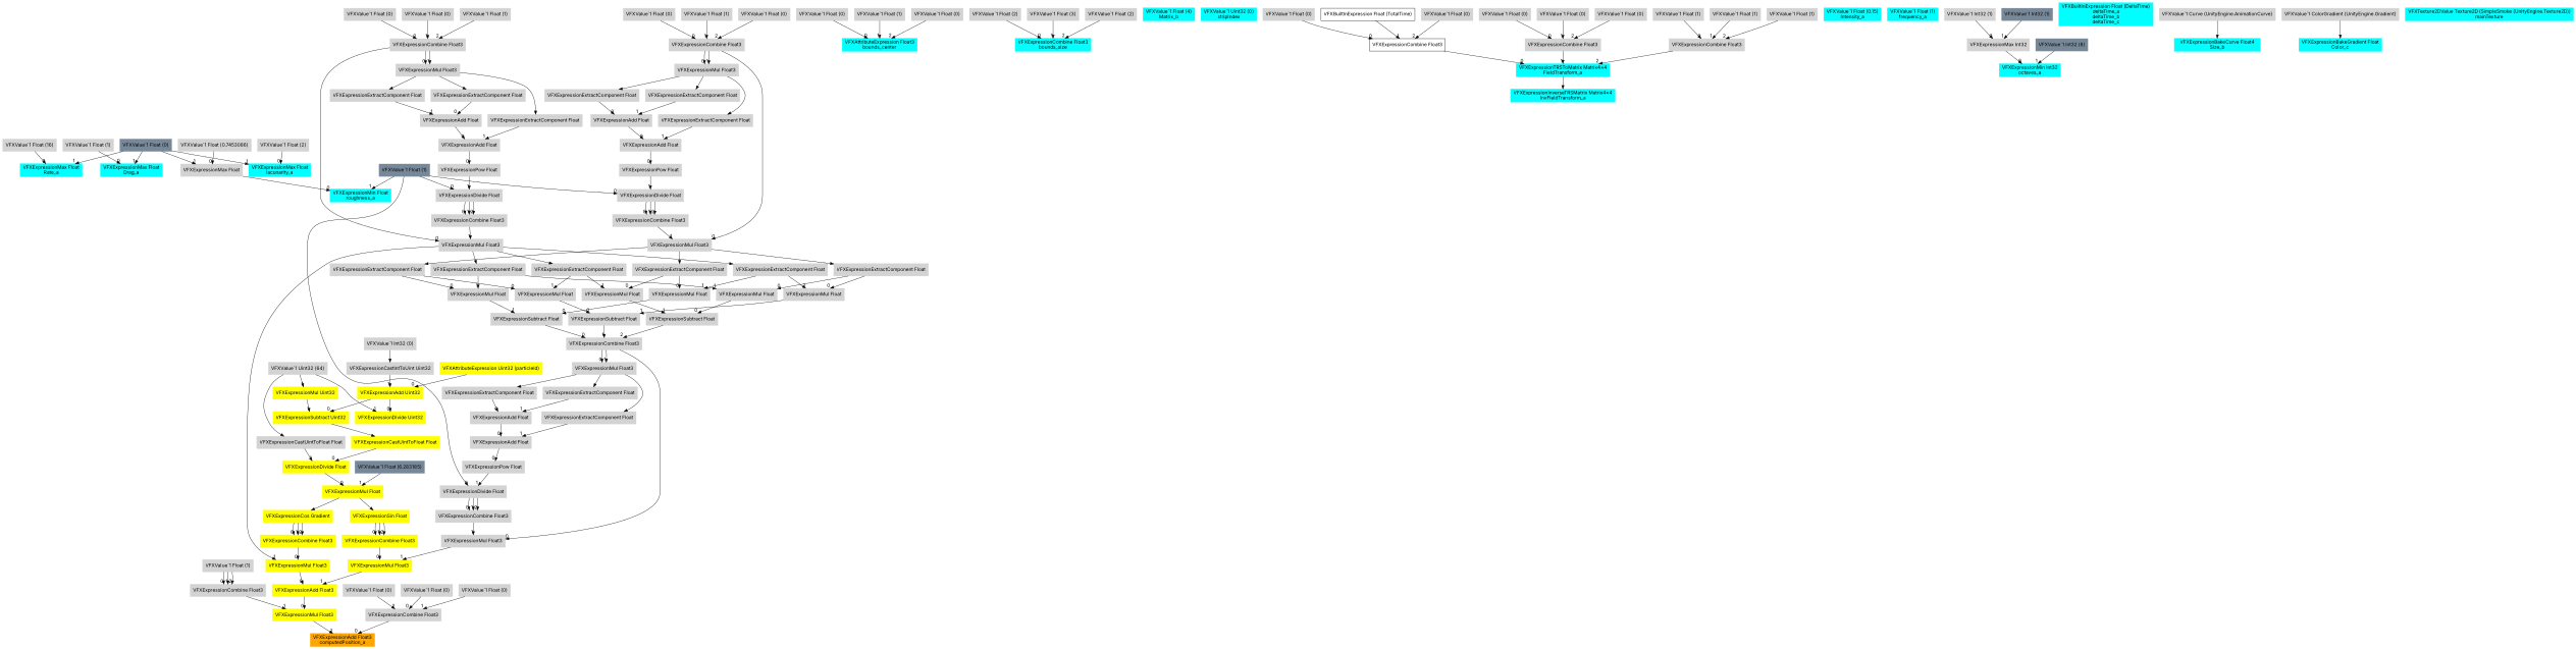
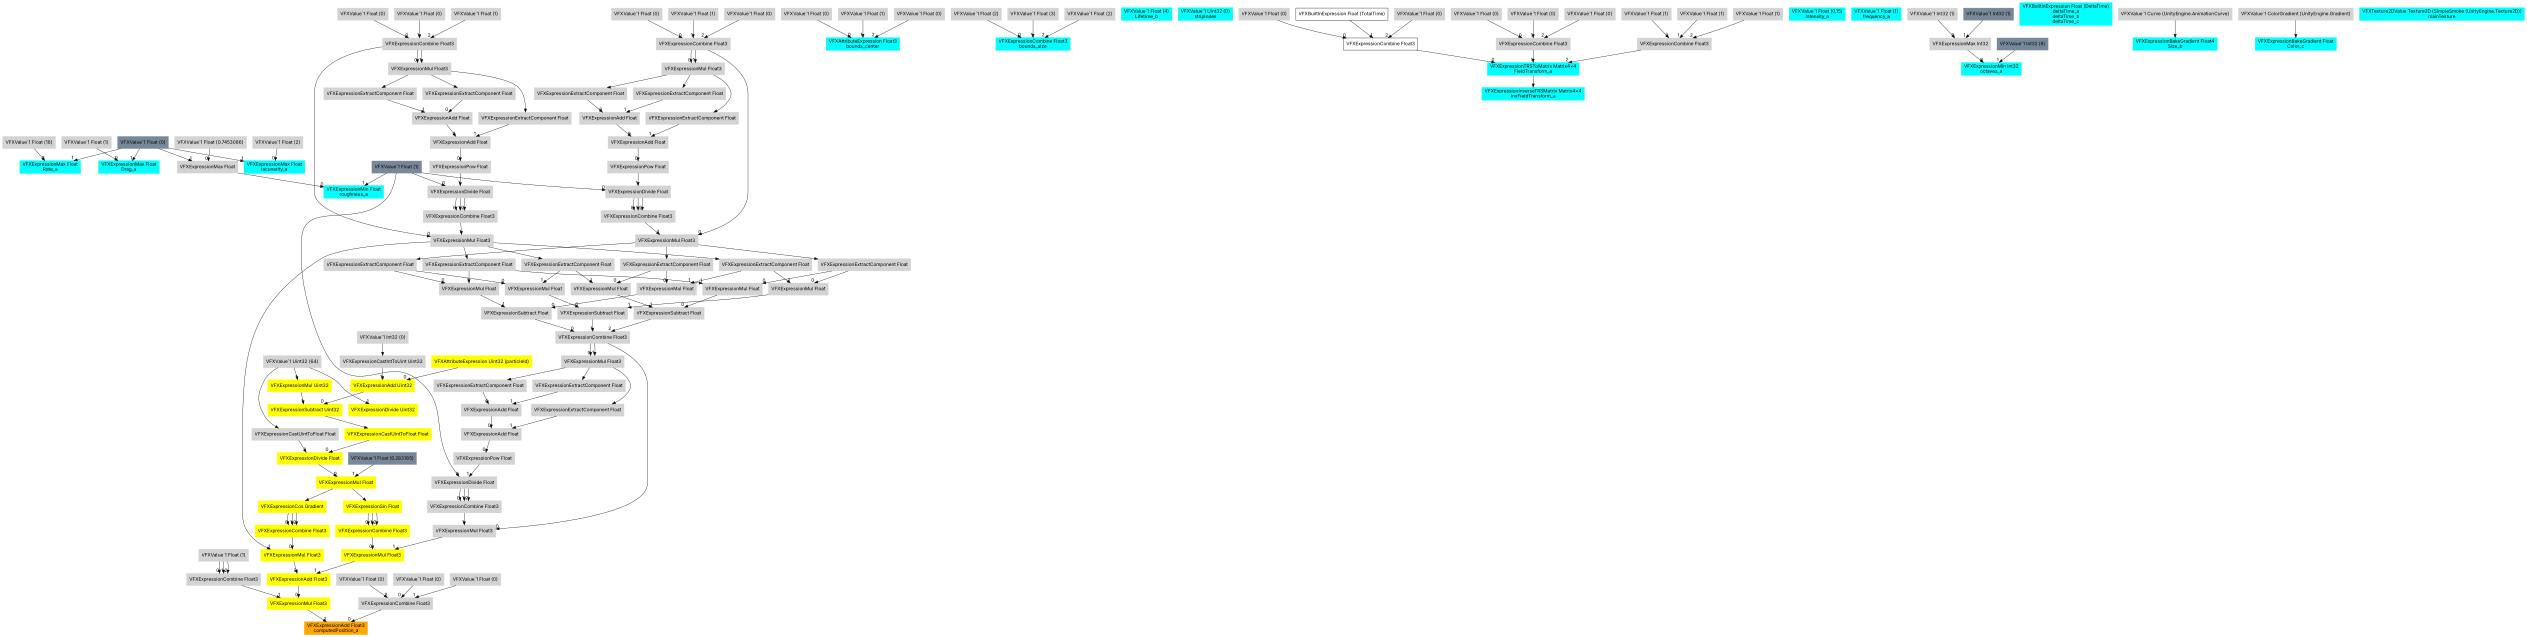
  digraph {
    fontname=Inter
    node [color=lightgray fontname=Inter shape=box style=filled]
    edge [fontname=Inter headlabel=0]
    n1 [color=cyan label="VFXExpressionMax Float\nRate_a"]
    n2 [label="VFXValue`1 Float (16)"]
    n3 [color=lightslategray label="VFXValue`1 Float (0)"]
    n4 [color=cyan label="VFXExpressionMax Float\nDrag_a"]
    n5 [label="VFXExpressionMax Float"]
    n6 [color=cyan label="VFXExpressionMax Float\nlacunarity_a"]
    n7 [color=cyan label="VFXExpressionMin Float\nroughness_a"]
    n8 [color=cyan label="VFXAttributeExpression Float3\nbounds_center"]
    n9 [label="VFXValue`1 Float (0)"]
    n10 [label="VFXValue`1 Float (1)"]
    n11 [label="VFXValue`1 Float (0)"]
    n12 [color=cyan label="VFXExpressionCombine Float3\nbounds_size"]
    n13 [label="VFXValue`1 Float (2)"]
    n14 [label="VFXValue`1 Float (3)"]
    n15 [label="VFXValue`1 Float (2)"]
    n16 [color=orange label="VFXExpressionAdd Float3\ncomputedPosition_a"]
    n17 [label="VFXExpressionCombine Float3"]
    n18 [label="VFXValue`1 Float (0)"]
    n19 [label="VFXValue`1 Float (0)"]
    n20 [label="VFXValue`1 Float (0)"]
    n21 [color=yellow label="VFXExpressionMul Float3"]
    n22 [color=yellow label="VFXExpressionAdd Float3"]
    n23 [color=yellow label="VFXExpressionMul Float3"]
    n24 [color=yellow label="VFXExpressionCombine Float3"]
    n25 [color=yellow label="VFXExpressionCos Gradient"]
    n26 [color=yellow label="VFXExpressionMul Float"]
    n27 [color=yellow label="VFXExpressionSin Float"]
    n28 [color=yellow label="VFXExpressionCombine Float3"]
    n29 [color=yellow label="VFXExpressionDivide Float"]
    n30 [color=yellow label="VFXExpressionCastUintToFloat Float"]
    n31 [color=yellow label="VFXExpressionSubtract Uint32"]
    n32 [color=yellow label="VFXExpressionAdd Uint32"]
    n33 [color=yellow label="VFXExpressionDivide Uint32"]
    n34 [color=yellow label="VFXAttributeExpression Uint32 (particleId)"]
    n35 [label="VFXExpressionCastIntToUint Uint32"]
    n36 [label="VFXValue`1 Int32 (0)"]
    n37 [color=yellow label="VFXExpressionMul Uint32"]
    n38 [label="VFXValue`1 Uint32 (64)"]
    n39 [label="VFXExpressionCastUintToFloat Float"]
    n40 [color=lightslategray label="VFXValue`1 Float (6.283185)"]
    n41 [label="VFXExpressionMul Float3"]
    n42 [label="VFXExpressionExtractComponent Float"]
    n43 [label="VFXExpressionExtractComponent Float"]
    n44 [label="VFXExpressionExtractComponent Float"]
    n45 [label="VFXExpressionMul Float"]
    n46 [label="VFXExpressionMul Float"]
    n47 [label="VFXExpressionMul Float"]
    n48 [label="VFXExpressionMul Float"]
    n49 [label="VFXExpressionMul Float"]
    n50 [label="VFXExpressionMul Float"]
    n51 [label="VFXExpressionCombine Float3"]
    n52 [label="VFXExpressionMul Float3"]
    n53 [label="VFXExpressionExtractComponent Float"]
    n54 [label="VFXExpressionExtractComponent Float"]
    n55 [label="VFXExpressionExtractComponent Float"]
    n56 [label="VFXValue`1 Float (0)"]
    n57 [label="VFXValue`1 Float (0)"]
    n58 [label="VFXValue`1 Float (1)"]
    n59 [label="VFXExpressionCombine Float3"]
    n60 [label="VFXExpressionDivide Float"]
    n61 [color=lightslategray label="VFXValue`1 Float (1)"]
    n62 [label="VFXExpressionDivide Float"]
    n63 [label="VFXExpressionDivide Float"]
    n64 [label="VFXExpressionCombine Float3"]
    n65 [label="VFXExpressionCombine Float3"]
    n66 [label="VFXExpressionPow Float"]
    n67 [label="VFXExpressionAdd Float"]
    n68 [label="VFXExpressionAdd Float"]
    n69 [label="VFXExpressionPow Float"]
    n70 [label="VFXExpressionPow Float"]
    n71 [color=yellow label="VFXExpressionMul Float3"]
    n72 [label="VFXExpressionMul Float3"]
    n73 [label="VFXExpressionCombine Float3"]
    n74 [label="VFXExpressionMul Float3"]
    n75 [label="VFXExpressionExtractComponent Float"]
    n76 [label="VFXExpressionExtractComponent Float"]
    n77 [label="VFXExpressionExtractComponent Float"]
    n78 [label="VFXExpressionSubtract Float"]
    n79 [label="VFXExpressionExtractComponent Float"]
    n80 [label="VFXExpressionSubtract Float"]
    n81 [label="VFXExpressionMul Float3"]
    n82 [label="VFXExpressionExtractComponent Float"]
    n83 [label="VFXExpressionExtractComponent Float"]
    n84 [label="VFXExpressionCombine Float3"]
    n85 [label="VFXExpressionMul Float3"]
    n86 [label="VFXExpressionExtractComponent Float"]
    n87 [label="VFXExpressionExtractComponent Float"]
    n88 [label="VFXExpressionExtractComponent Float"]
    n89 [label="VFXValue`1 Float (0)"]
    n90 [label="VFXValue`1 Float (1)"]
    n91 [label="VFXValue`1 Float (0)"]
    n92 [label="VFXExpressionAdd Float"]
    n93 [label="VFXExpressionAdd Float"]
    n94 [label="VFXExpressionSubtract Float"]
    n95 [label="VFXExpressionAdd Float"]
    n96 [label="VFXExpressionAdd Float"]
    n97 [label="VFXExpressionCombine Float3"]
    n98 [label="VFXValue`1 Float (1)"]
-   n99 [color=cyan label="VFXValue`1 Float (4)\nMatrix_b"]
+   n99 [color=cyan label="VFXValue`1 Float (4)\nLifetime_b"]
    n100 [color=cyan label="VFXValue`1 Uint32 (0)\nstripIndex"]
    n101 [color=cyan label="VFXExpressionInverseTRSMatrix Matrix4x4\nInvFieldTransform_a"]
    n102 [color=cyan label="VFXExpressionTRSToMatrix Matrix4x4\nFieldTransform_a"]
    n103 [label="VFXExpressionCombine Float3" color="" style=""]
    n104 [label="VFXValue`1 Float (0)"]
    n105 [label="VFXBuiltInExpression Float (TotalTime)" color="" style=""]
    n106 [label="VFXValue`1 Float (0)"]
    n107 [label="VFXExpressionCombine Float3"]
    n108 [label="VFXValue`1 Float (0)"]
    n109 [label="VFXValue`1 Float (0)"]
    n110 [label="VFXValue`1 Float (0)"]
    n111 [label="VFXExpressionCombine Float3"]
    n112 [label="VFXValue`1 Float (1)"]
    n113 [label="VFXValue`1 Float (1)"]
    n114 [label="VFXValue`1 Float (1)"]
    n115 [color=cyan label="VFXValue`1 Float (0.15)\nIntensity_a"]
    n116 [label="VFXValue`1 Float (1)"]
    n117 [color=cyan label="VFXValue`1 Float (1)\nfrequency_a"]
    n118 [color=cyan label="VFXExpressionMin Int32\noctaves_a"]
    n119 [label="VFXExpressionMax Int32"]
    n120 [label="VFXValue`1 Int32 (1)"]
    n121 [color=lightslategray label="VFXValue`1 Int32 (1)"]
    n122 [color=lightslategray label="VFXValue`1 Int32 (8)"]
    n123 [label="VFXValue`1 Float (0.7453086)"]
    n124 [label="VFXValue`1 Float (2)"]
    n125 [color=cyan label="VFXBuiltInExpression Float (DeltaTime)\ndeltaTime_a\ndeltaTime_b\ndeltaTime_c"]
-   n126 [color=cyan label="VFXExpressionBakeCurve Float4\nSize_b"]
+   n126 [color=cyan label="VFXExpressionBakeGradient Float4\nSize_b"]
    n127 [label="VFXValue`1 Curve (UnityEngine.AnimationCurve)"]
    n128 [color=cyan label="VFXExpressionBakeGradient Float\nColor_c"]
    n129 [label="VFXValue`1 ColorGradient (UnityEngine.Gradient)"]
    n130 [color=cyan label="VFXTexture2DValue Texture2D (SimpleSmoke (UnityEngine.Texture2D))\nmainTexture"]
    n2 -> n1
    n3 -> n1 [headlabel=1]
    n3 -> n4 [headlabel=1]
    n3 -> n5 [headlabel=1]
    n3 -> n6 [headlabel=1]
    n5 -> n7
    n9 -> n8
    n10 -> n8 [headlabel=1]
    n11 -> n8 [headlabel=2]
    n13 -> n12
    n14 -> n12 [headlabel=1]
    n15 -> n12 [headlabel=2]
    n17 -> n16
    n18 -> n17
    n19 -> n17 [headlabel=1]
    n20 -> n17 [headlabel=2]
    n21 -> n16 [headlabel=1]
    n22 -> n21
    n23 -> n22
    n24 -> n23
    n25 -> n24
    n25 -> n24 [headlabel=1]
    n25 -> n24 [headlabel=2]
    n26 -> n25 [headlabel=""]
    n26 -> n27 [headlabel=""]
    n27 -> n28
    n27 -> n28 [headlabel=1]
    n27 -> n28 [headlabel=2]
    n28 -> n71
    n29 -> n26
    n30 -> n29
    n31 -> n30 [headlabel=""]
    n32 -> n31
-   n32 -> n33
    n34 -> n32
    n35 -> n32 [headlabel=1]
    n36 -> n35 [headlabel=""]
    n37 -> n31 [headlabel=1]
    n38 -> n33 [headlabel=1]
    n38 -> n37 [headlabel=1]
    n38 -> n39 [headlabel=""]
    n39 -> n29 [headlabel=1]
    n40 -> n26 [headlabel=1]
    n41 -> n23 [headlabel=1]
    n41 -> n42 [headlabel=""]
    n41 -> n43 [headlabel=""]
    n41 -> n44 [headlabel=""]
    n42 -> n45 [headlabel=1]
    n42 -> n46 [headlabel=1]
    n43 -> n47 [headlabel=1]
    n43 -> n48 [headlabel=1]
    n44 -> n49 [headlabel=1]
    n44 -> n50 [headlabel=1]
    n45 -> n78
    n46 -> n94 [headlabel=1]
    n47 -> n78 [headlabel=1]
    n48 -> n80
    n49 -> n80 [headlabel=1]
    n50 -> n94
    n51 -> n41
    n51 -> n52
    n51 -> n52 [headlabel=1]
    n52 -> n53 [headlabel=""]
    n52 -> n54 [headlabel=""]
    n52 -> n55 [headlabel=""]
    n53 -> n68
    n54 -> n68 [headlabel=1]
    n55 -> n67 [headlabel=1]
    n56 -> n51
    n57 -> n51 [headlabel=1]
    n58 -> n51 [headlabel=2]
    n59 -> n41 [headlabel=1]
    n60 -> n59
    n60 -> n59 [headlabel=1]
    n60 -> n59 [headlabel=2]
    n61 -> n7 [headlabel=1]
    n61 -> n60
    n61 -> n62
    n61 -> n63
    n62 -> n64
    n62 -> n64 [headlabel=1]
    n62 -> n64 [headlabel=2]
    n63 -> n65
    n63 -> n65 [headlabel=1]
    n63 -> n65 [headlabel=2]
    n64 -> n81 [headlabel=1]
    n65 -> n72 [headlabel=1]
    n66 -> n60 [headlabel=1]
    n67 -> n66
    n68 -> n67
    n69 -> n62 [headlabel=1]
    n70 -> n63 [headlabel=1]
    n71 -> n22 [headlabel=1]
    n72 -> n71 [headlabel=1]
    n73 -> n72
    n73 -> n74
    n73 -> n74 [headlabel=1]
    n74 -> n75 [headlabel=""]
    n74 -> n76 [headlabel=""]
    n74 -> n77 [headlabel=""]
    n75 -> n96
    n76 -> n96 [headlabel=1]
    n77 -> n95 [headlabel=1]
    n78 -> n73
    n79 -> n45
    n79 -> n49
    n80 -> n73 [headlabel=2]
    n81 -> n79 [headlabel=""]
    n81 -> n82 [headlabel=""]
    n81 -> n83 [headlabel=""]
    n82 -> n47
    n82 -> n50
    n83 -> n46
    n83 -> n48
    n84 -> n81
    n84 -> n85
    n84 -> n85 [headlabel=1]
    n85 -> n86 [headlabel=""]
    n85 -> n87 [headlabel=""]
    n85 -> n88 [headlabel=""]
    n86 -> n93
    n87 -> n93 [headlabel=1]
    n88 -> n92 [headlabel=1]
    n89 -> n84
    n90 -> n84 [headlabel=1]
    n91 -> n84 [headlabel=2]
    n92 -> n69
    n93 -> n92
    n94 -> n73 [headlabel=1]
    n95 -> n70
    n96 -> n95
    n97 -> n21 [headlabel=1]
    n98 -> n97
    n98 -> n97 [headlabel=1]
    n98 -> n97 [headlabel=2]
    n102 -> n101 [headlabel=""]
    n103 -> n102
    n104 -> n103
    n105 -> n103 [headlabel=1]
    n106 -> n103 [headlabel=2]
    n107 -> n102 [headlabel=1]
    n108 -> n107
    n109 -> n107 [headlabel=1]
    n110 -> n107 [headlabel=2]
    n111 -> n102 [headlabel=2]
    n112 -> n111
    n113 -> n111 [headlabel=1]
    n114 -> n111 [headlabel=2]
    n116 -> n4
    n119 -> n118
    n120 -> n119
    n121 -> n119 [headlabel=1]
    n122 -> n118 [headlabel=1]
    n123 -> n5
    n124 -> n6
    n127 -> n126 [headlabel=""]
    n129 -> n128 [headlabel=""]
  }
